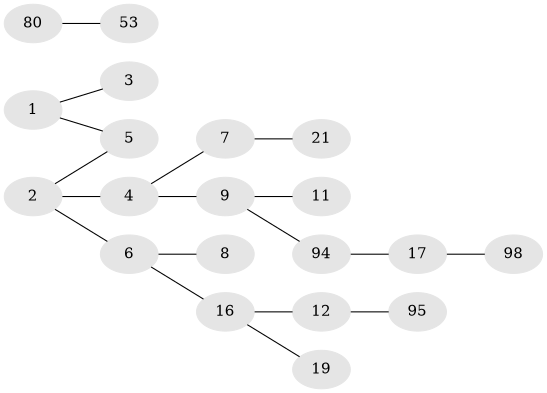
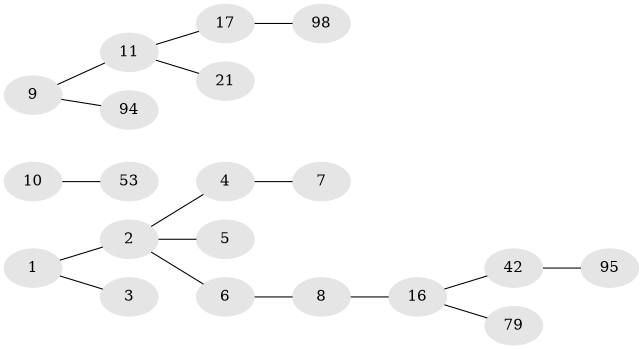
  graph {
    rankdir=LR
    node [color=gray90 style=filled]
    1
    2
    3
    4
    5
    6
    n7 [label=53]
-   10 [label=80]
+   10
    7
    9
    8
    11
    n13 [label=94]
    17
    n15 [label=21]
    16
    n17 [label=95]
-   12
-   19
+   12 [label=42]
+   19 [label=79]
    n20 [label=98]
-   1 -- 5
+   1 -- 2
    1 -- 3
    2 -- 4
    2 -- 5
    2 -- 6
    4 -- 7
-   4 -- 9
    6 -- 8
    10 -- n7
    9 -- 11
    9 -- n13
-   6 -- 16
-   n13 -- 17
-   7 -- n15
+   8 -- 16
+   11 -- 17
+   11 -- n15
    17 -- n20
    16 -- 12
    16 -- 19
    12 -- n17
  }
